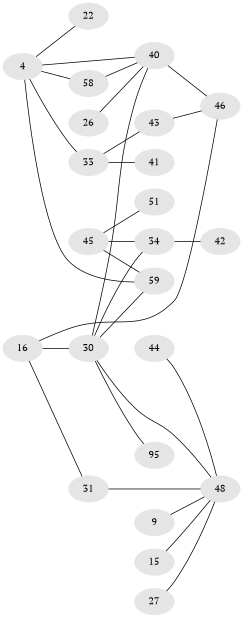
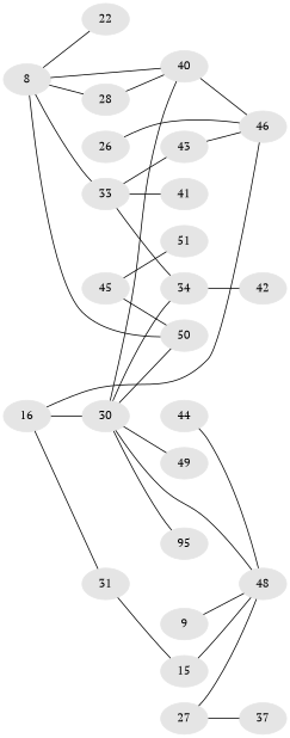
  graph {
    fontname="PT Serif"
    rankdir=LR
    node [color=gray90 fontname="PT Serif" style=filled]
    edge [fontname="PT Serif"]
-   8 [label=4]
+   8
    22
-   28 [super="+12" label=58]
+   28 [super="+12"]
    33 [super="+11"]
-   50 [super="+10+18+47" label=59]
+   50 [super="+10+18+47"]
    40 [super="+32"]
    34 [super="+17"]
    41
    43
    48 [super="+6+36"]
    9
    15
    30 [super="+13+1"]
    n14 [label=95 super="+14"]
+   49
    16
    31 [super="+29"]
    46 [super="+23"]
    26
    27
+   37
    42
    44
    45 [super="+20+38+39"]
    51
    8 -- 22
    8 -- 28
    8 -- 33
    8 -- 50
    8 -- 40 [weight=2]
    28 -- 40
-   45 -- 34
+   33 -- 34
    33 -- 41
    33 -- 43
    40 -- 46 [weight=2]
    34 -- 42
    43 -- 46
    9 -- 48
    15 -- 48
    30 -- 50 [weight=2]
    30 -- 40
    30 -- 34 [weight=3]
    30 -- 48 [weight=2]
    30 -- n14
+   30 -- 49
    16 -- 30 [weight=2]
    16 -- 31
    16 -- 46 [weight=2]
-   31 -- 48
-   26 -- 40
+   31 -- 15
+   26 -- 46
    27 -- 48
+   27 -- 37
    44 -- 48
    45 -- 50
    45 -- 51
  }
